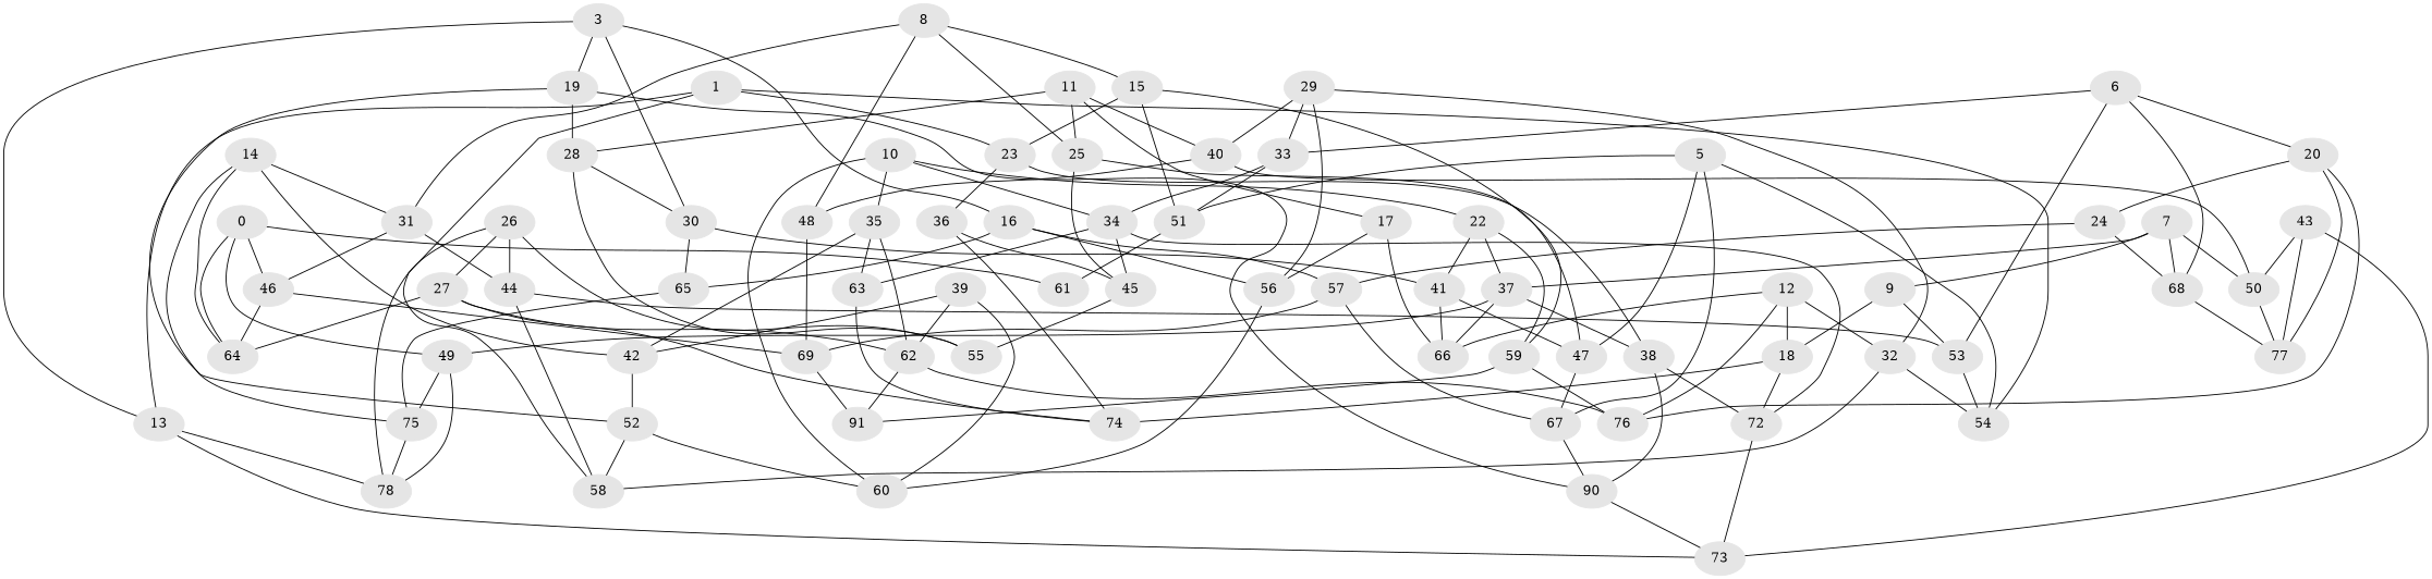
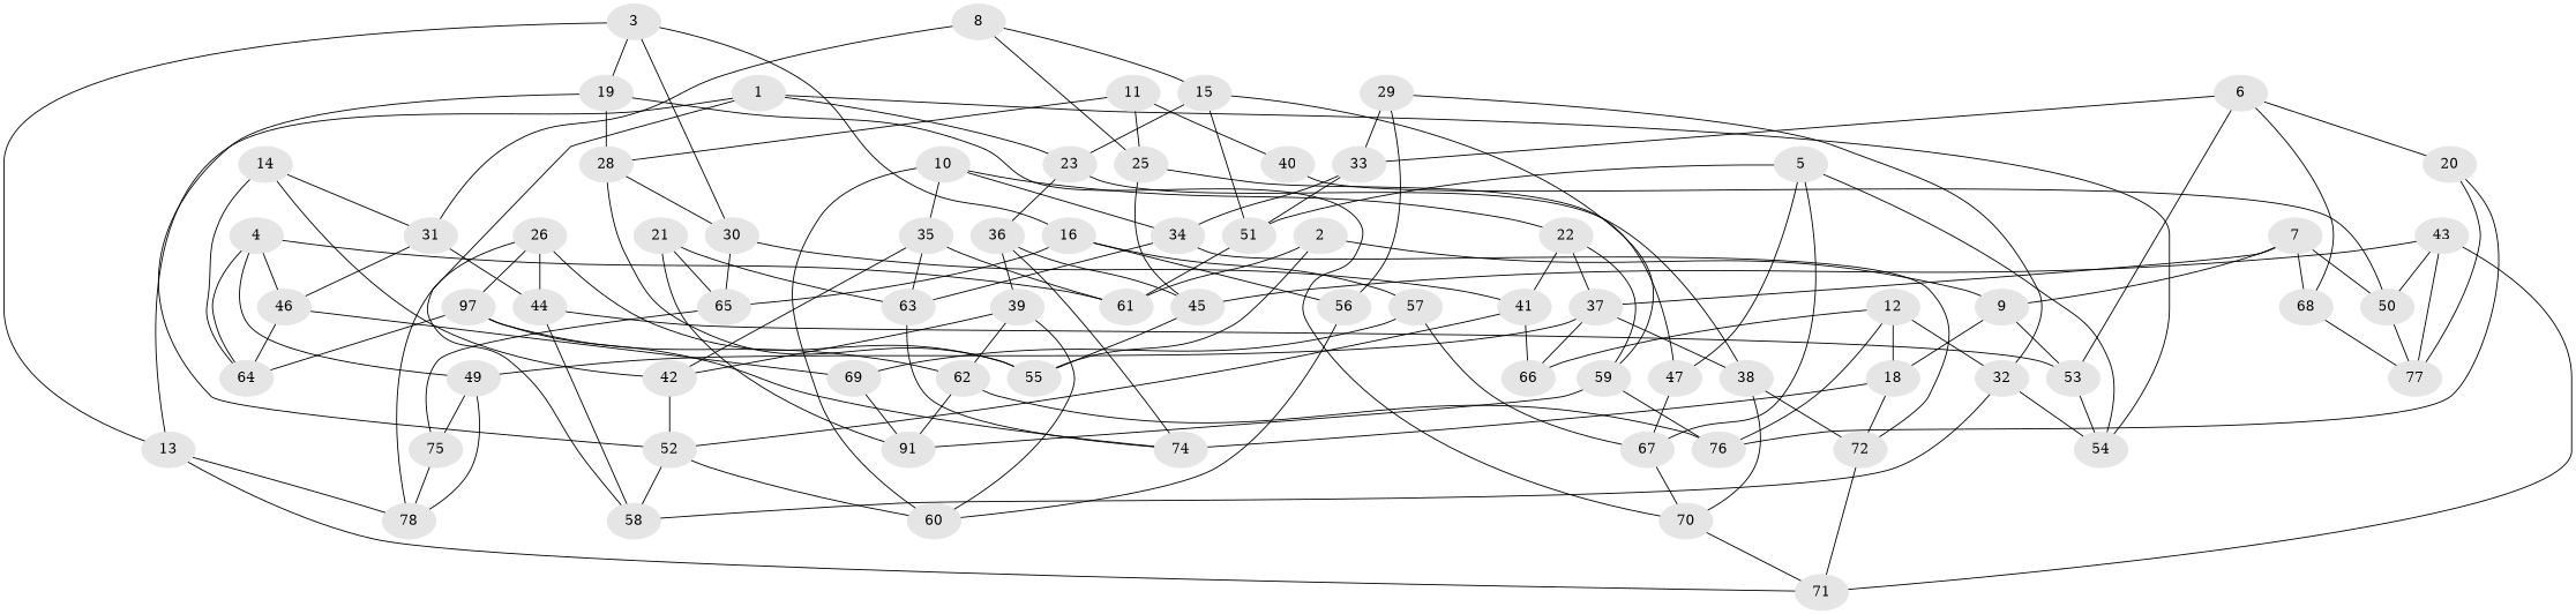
  graph {
    node [color=gray90 style=filled]
    1
    13
    23
    54
    58
-   73
+   73 [label=71]
    78
    38
    36
+   2
    9
    55
    61
    53
    18
-   48
    69
    3
    16
    19
    30
    56
    57
    65
    28
    52
-   70 [label=90]
+   70
    41
-   4 [label=0]
+   4
    46
    49
    64
    75
    5
    47
    51
    67
    6
    20
    33
    68
    76
-   24
    77
    34
    7
    37
    50
    66
    8
    15
    25
    31
    59
    45
    44
    72
    74
    10
    22
    35
    60
    63
    42
    11
-   17
    40
    12
    32
    14
    n71 [label=91]
+   21
    39
    26
-   27
+   27 [label=97]
    62
    29
    43
    1 -- 13
    1 -- 23
    1 -- 54
    1 -- 58
    13 -- 73
    13 -- 78
    23 -- 38
    23 -- 36
    38 -- 70
    38 -- 72
    36 -- 45
    36 -- 74
+   36 -- 39
+   2 -- 9
+   2 -- 55
+   2 -- 61
    9 -- 53
    9 -- 18
    53 -- 54
    18 -- 72
    18 -- 74
-   48 -- 69
    69 -- n71
    3 -- 13
    3 -- 16
    3 -- 19
    3 -- 30
    16 -- 56
    16 -- 57
    16 -- 65
    19 -- 28
    19 -- 52
    19 -- 70
    30 -- 65
    30 -- 41
    56 -- 60
    57 -- 69
    57 -- 67
    65 -- 75
    28 -- 55
    28 -- 30
    52 -- 58
    52 -- 60
    70 -- 73
-   41 -- 47
+   41 -- 52
    41 -- 66
    4 -- 61
    4 -- 46
    4 -- 49
    4 -- 64
    46 -- 69
    46 -- 64
    49 -- 78
    49 -- 75
    75 -- 78
    5 -- 54
    5 -- 47
    5 -- 51
    5 -- 67
    47 -- 67
    51 -- 61
    67 -- 70
    6 -- 53
    6 -- 20
    6 -- 33
    6 -- 68
    20 -- 76
-   20 -- 24
    20 -- 77
    33 -- 51
    33 -- 34
    68 -- 77
-   24 -- 57
-   24 -- 68
    34 -- 72
    34 -- 63
    7 -- 9
    7 -- 68
    7 -- 37
    7 -- 50
    37 -- 38
    37 -- 49
    37 -- 66
    50 -- 77
-   8 -- 48
    8 -- 15
    8 -- 25
    8 -- 31
    15 -- 23
    15 -- 51
    15 -- 59
    25 -- 47
    25 -- 45
    31 -- 46
    31 -- 44
    59 -- 76
    59 -- n71
    45 -- 55
    44 -- 58
    44 -- 53
    72 -- 73
    10 -- 34
    10 -- 22
    10 -- 35
    10 -- 60
    22 -- 41
    22 -- 37
    22 -- 59
-   35 -- 62
+   35 -- 61
    35 -- 63
    35 -- 42
    63 -- 74
    42 -- 52
    11 -- 28
    11 -- 25
-   11 -- 17
    11 -- 40
-   17 -- 56
-   17 -- 66
-   40 -- 48
    40 -- 50
    12 -- 18
    12 -- 76
    12 -- 66
    12 -- 32
    32 -- 54
    32 -- 58
    14 -- 64
-   14 -- 75
    14 -- 31
    14 -- 42
+   21 -- 65
+   21 -- 63
+   21 -- n71
    39 -- 60
    39 -- 42
    39 -- 62
    26 -- 78
    26 -- 55
    26 -- 44
    26 -- 27
    27 -- 64
    27 -- 74
    27 -- 62
    62 -- 76
    62 -- n71
    29 -- 56
    29 -- 33
-   29 -- 40
    29 -- 32
    43 -- 73
    43 -- 77
    43 -- 50
-   34 -- 45
+   43 -- 45
  }
